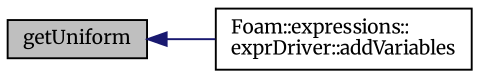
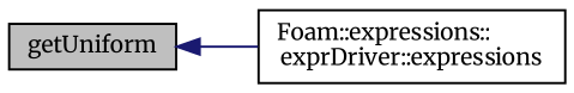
  digraph {
    rankdir=LR
    fontname=Merriweather
    node [color=black fontname=Merriweather fontsize=10 shape=record]
    n1 [fillcolor=grey75 fontcolor=black height=0.2 label=getUniform style=filled width=0.4]
-   n2 [height=0.2 label="Foam::expressions::\lexprDriver::addVariables" width=0.4]
+   n2 [height=0.2 label="Foam::expressions::\lexprDriver::expressions" width=0.4]
    n1 -> n2 [color=midnightblue dir=back fontname=Merriweather fontsize=10 labelfontname=Helvetica labelfontsize=10 style=solid]
  }
